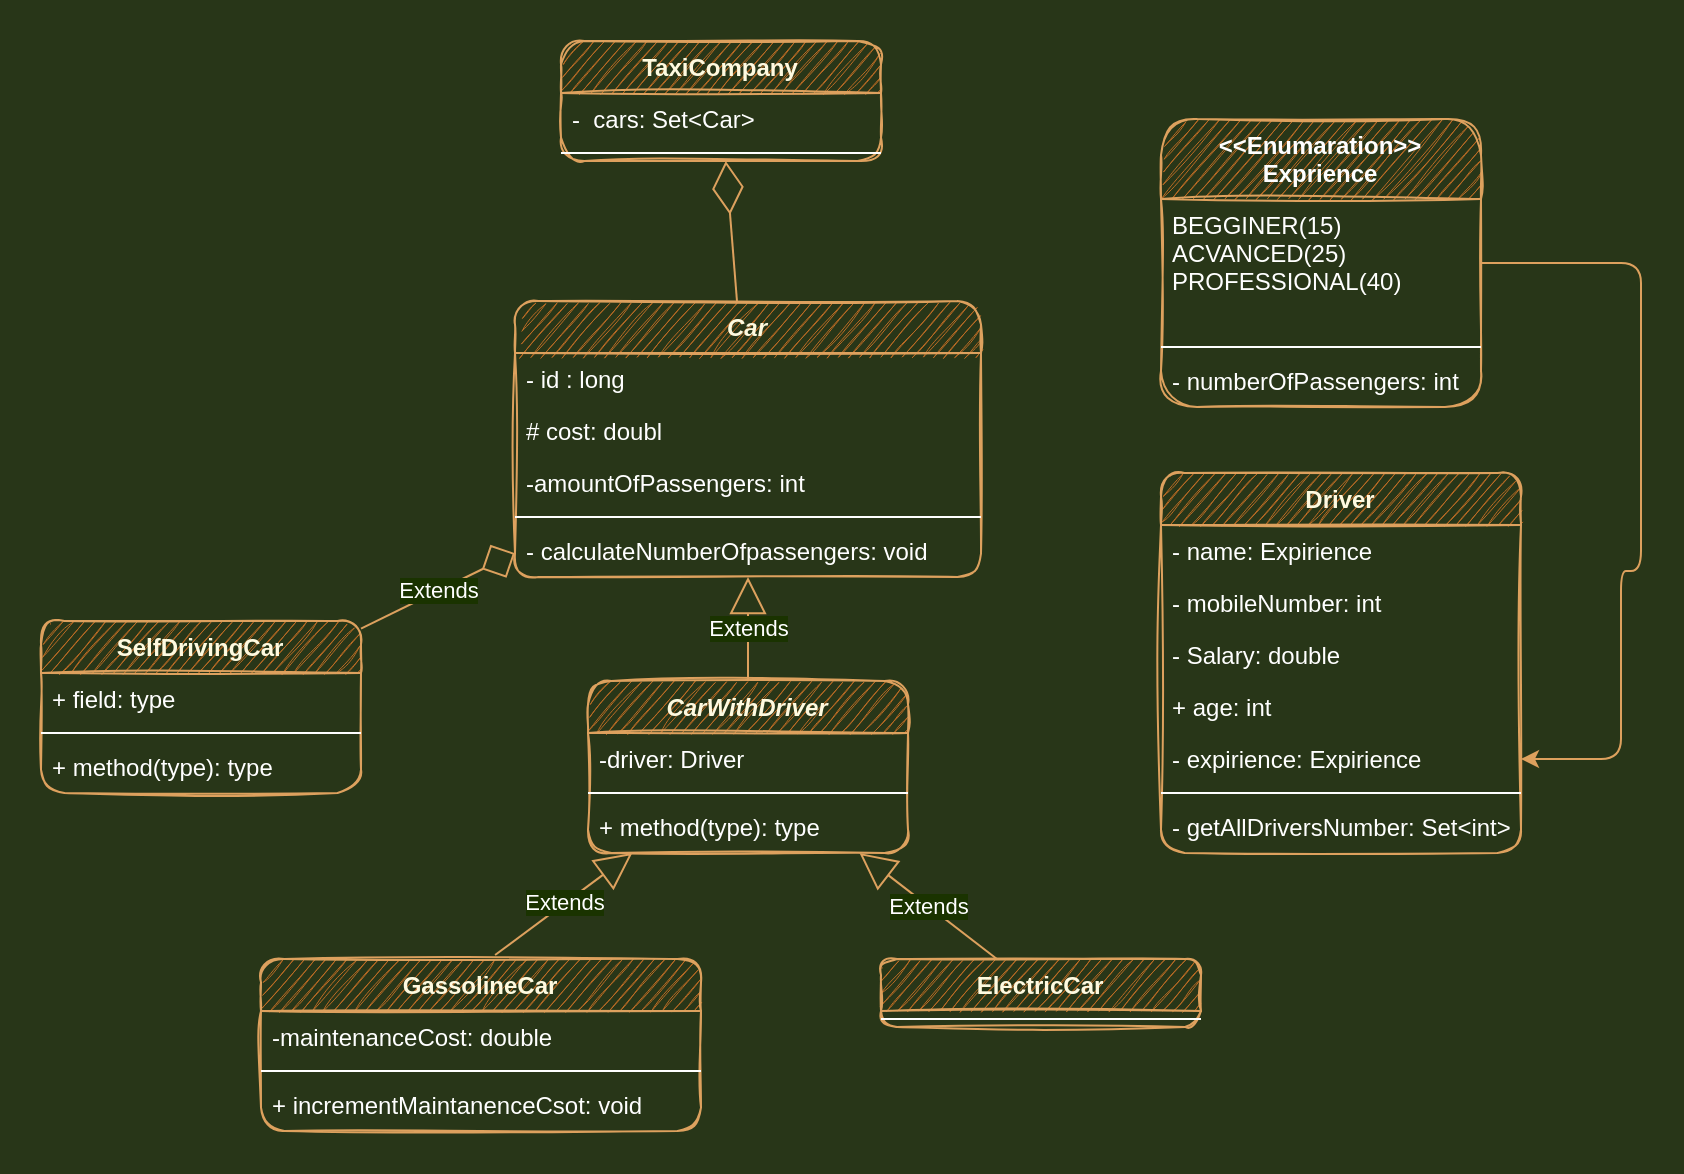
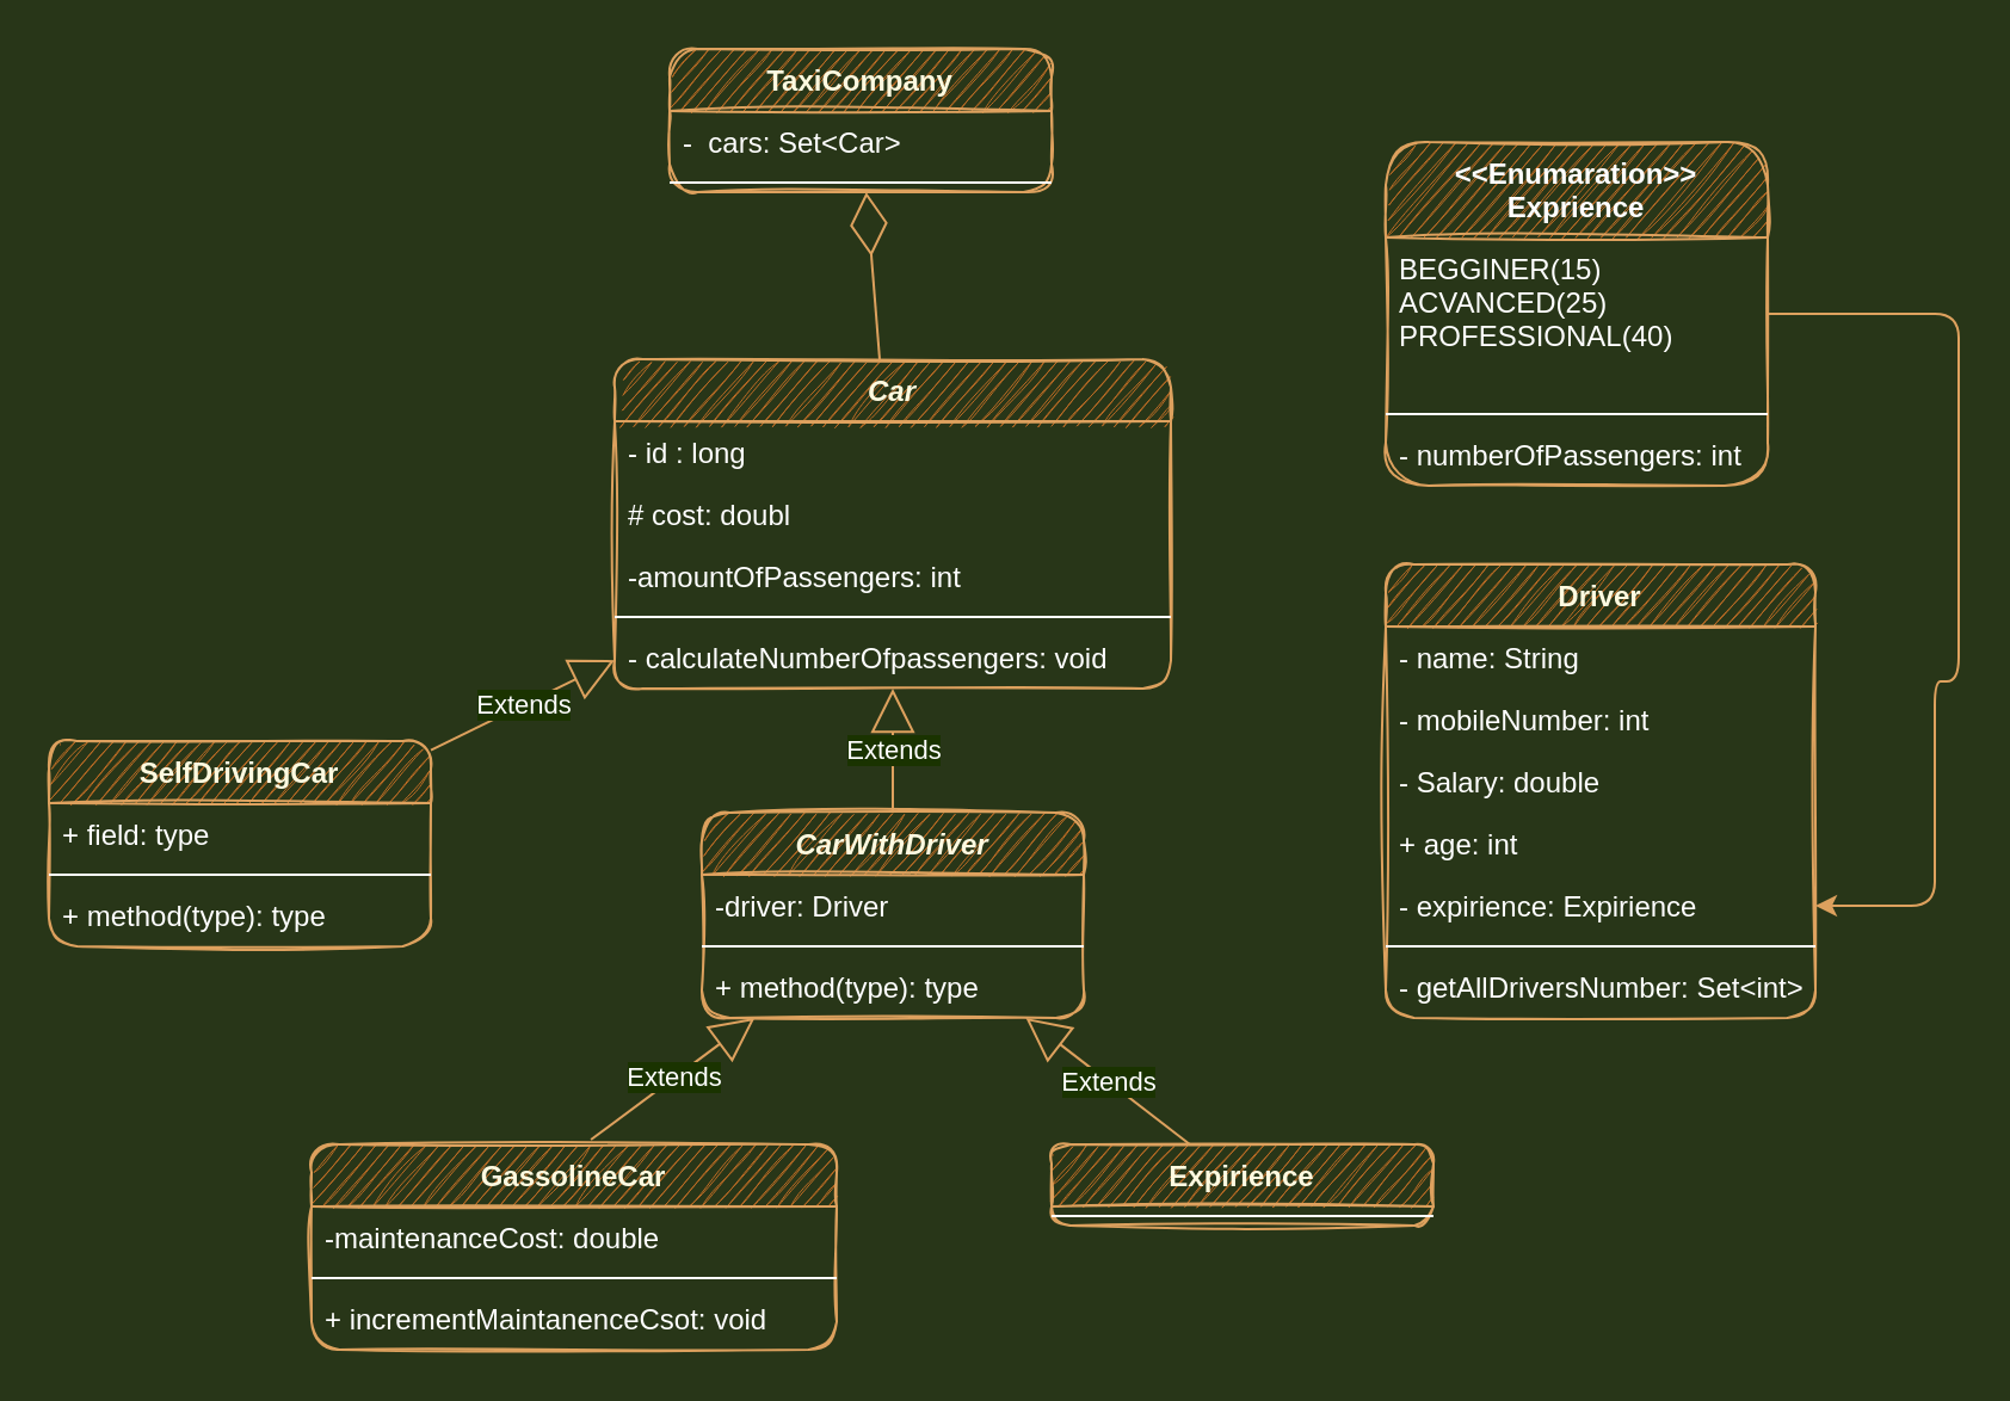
  <mxCell id="0" />
  <mxCell id="1" parent="0" />
  <mxCell id="2" value="TaxiCompany" style="swimlane;fontStyle=1;align=center;verticalAlign=top;childLayout=stackLayout;horizontal=1;startSize=26;horizontalStack=0;resizeParent=1;resizeParentMax=0;resizeLast=0;collapsible=1;marginBottom=0;rounded=1;sketch=1;fontColor=#FEFAE0;strokeColor=#DDA15E;fillColor=#BC6C25;" vertex="1" parent="1"><mxGeometry x="280" y="20" width="160" height="60" as="geometry" /></mxCell>
  <mxCell id="3" value="-  cars: Set&lt;Car&gt;" style="text;strokeColor=none;fillColor=none;align=left;verticalAlign=top;spacingLeft=4;spacingRight=4;overflow=hidden;rotatable=0;points=[[0,0.5],[1,0.5]];portConstraint=eastwest;fontColor=#FFFFFF;" vertex="1" parent="2"><mxGeometry y="26" width="160" height="26" as="geometry" /></mxCell>
  <mxCell id="4" value="" style="line;strokeWidth=1;fillColor=none;align=left;verticalAlign=middle;spacingTop=-1;spacingLeft=3;spacingRight=3;rotatable=0;labelPosition=right;points=[];portConstraint=eastwest;strokeColor=#FFFFFF;" vertex="1" parent="2"><mxGeometry y="52" width="160" height="8" as="geometry" /></mxCell>
  <mxCell id="5" value="GassolineCar" style="swimlane;fontStyle=1;align=center;verticalAlign=top;childLayout=stackLayout;horizontal=1;startSize=26;horizontalStack=0;resizeParent=1;resizeParentMax=0;resizeLast=0;collapsible=1;marginBottom=0;rounded=1;sketch=1;fontColor=#FEFAE0;strokeColor=#DDA15E;fillColor=#BC6C25;" vertex="1" parent="1"><mxGeometry x="130" y="479" width="220" height="86" as="geometry" /></mxCell>
  <mxCell id="6" value="-maintenanceCost: double" style="text;strokeColor=none;fillColor=none;align=left;verticalAlign=top;spacingLeft=4;spacingRight=4;overflow=hidden;rotatable=0;points=[[0,0.5],[1,0.5]];portConstraint=eastwest;fontColor=#FFFFFF;" vertex="1" parent="5"><mxGeometry y="26" width="220" height="26" as="geometry" /></mxCell>
  <mxCell id="7" value="" style="line;strokeWidth=1;fillColor=none;align=left;verticalAlign=middle;spacingTop=-1;spacingLeft=3;spacingRight=3;rotatable=0;labelPosition=right;points=[];portConstraint=eastwest;strokeColor=#FFFFFF;" vertex="1" parent="5"><mxGeometry y="52" width="220" height="8" as="geometry" /></mxCell>
  <mxCell id="8" value="+ incrementMaintanenceCsot: void" style="text;strokeColor=none;fillColor=none;align=left;verticalAlign=top;spacingLeft=4;spacingRight=4;overflow=hidden;rotatable=0;points=[[0,0.5],[1,0.5]];portConstraint=eastwest;fontColor=#FFFFFF;" vertex="1" parent="5"><mxGeometry y="60" width="220" height="26" as="geometry" /></mxCell>
  <mxCell id="9" value="CarWithDriver" style="swimlane;fontStyle=3;align=center;verticalAlign=top;childLayout=stackLayout;horizontal=1;startSize=26;horizontalStack=0;resizeParent=1;resizeParentMax=0;resizeLast=0;collapsible=1;marginBottom=0;rounded=1;sketch=1;fontColor=#FEFAE0;strokeColor=#DDA15E;fillColor=#BC6C25;" vertex="1" parent="1"><mxGeometry x="293.5" y="340" width="160" height="86" as="geometry" /></mxCell>
  <mxCell id="10" value="-driver: Driver" style="text;strokeColor=none;fillColor=none;align=left;verticalAlign=top;spacingLeft=4;spacingRight=4;overflow=hidden;rotatable=0;points=[[0,0.5],[1,0.5]];portConstraint=eastwest;fontColor=#FFFFFF;" vertex="1" parent="9"><mxGeometry y="26" width="160" height="26" as="geometry" /></mxCell>
  <mxCell id="11" value="" style="line;strokeWidth=1;fillColor=none;align=left;verticalAlign=middle;spacingTop=-1;spacingLeft=3;spacingRight=3;rotatable=0;labelPosition=right;points=[];portConstraint=eastwest;strokeColor=#FFFFFF;" vertex="1" parent="9"><mxGeometry y="52" width="160" height="8" as="geometry" /></mxCell>
  <mxCell id="12" value="+ method(type): type" style="text;strokeColor=none;fillColor=none;align=left;verticalAlign=top;spacingLeft=4;spacingRight=4;overflow=hidden;rotatable=0;points=[[0,0.5],[1,0.5]];portConstraint=eastwest;fontColor=#FFFFFF;" vertex="1" parent="9"><mxGeometry y="60" width="160" height="26" as="geometry" /></mxCell>
  <mxCell id="13" value="SelfDrivingCar" style="swimlane;fontStyle=1;align=center;verticalAlign=top;childLayout=stackLayout;horizontal=1;startSize=26;horizontalStack=0;resizeParent=1;resizeParentMax=0;resizeLast=0;collapsible=1;marginBottom=0;rounded=1;sketch=1;fontColor=#FEFAE0;strokeColor=#DDA15E;fillColor=#BC6C25;" vertex="1" parent="1"><mxGeometry x="20" y="310" width="160" height="86" as="geometry" /></mxCell>
  <mxCell id="14" value="+ field: type" style="text;strokeColor=none;fillColor=none;align=left;verticalAlign=top;spacingLeft=4;spacingRight=4;overflow=hidden;rotatable=0;points=[[0,0.5],[1,0.5]];portConstraint=eastwest;fontColor=#FFFFFF;" vertex="1" parent="13"><mxGeometry y="26" width="160" height="26" as="geometry" /></mxCell>
  <mxCell id="15" value="" style="line;strokeWidth=1;fillColor=none;align=left;verticalAlign=middle;spacingTop=-1;spacingLeft=3;spacingRight=3;rotatable=0;labelPosition=right;points=[];portConstraint=eastwest;strokeColor=#FFFFFF;" vertex="1" parent="13"><mxGeometry y="52" width="160" height="8" as="geometry" /></mxCell>
  <mxCell id="16" value="+ method(type): type" style="text;strokeColor=none;fillColor=none;align=left;verticalAlign=top;spacingLeft=4;spacingRight=4;overflow=hidden;rotatable=0;points=[[0,0.5],[1,0.5]];portConstraint=eastwest;fontColor=#FFFFFF;" vertex="1" parent="13"><mxGeometry y="60" width="160" height="26" as="geometry" /></mxCell>
  <mxCell id="17" value="Car" style="swimlane;fontStyle=3;align=center;verticalAlign=top;childLayout=stackLayout;horizontal=1;startSize=26;horizontalStack=0;resizeParent=1;resizeParentMax=0;resizeLast=0;collapsible=1;marginBottom=0;rounded=1;sketch=1;fontColor=#FEFAE0;strokeColor=#DDA15E;fillColor=#BC6C25;" vertex="1" parent="1"><mxGeometry x="257" y="150" width="233" height="138" as="geometry" /></mxCell>
  <mxCell id="18" value="- id : long" style="text;strokeColor=none;fillColor=none;align=left;verticalAlign=top;spacingLeft=4;spacingRight=4;overflow=hidden;rotatable=0;points=[[0,0.5],[1,0.5]];portConstraint=eastwest;fontColor=#FFFFFF;" vertex="1" parent="17"><mxGeometry y="26" width="233" height="26" as="geometry" /></mxCell>
  <mxCell id="19" value="# cost: doubl" style="text;strokeColor=none;fillColor=none;align=left;verticalAlign=top;spacingLeft=4;spacingRight=4;overflow=hidden;rotatable=0;points=[[0,0.5],[1,0.5]];portConstraint=eastwest;fontColor=#FFFFFF;" vertex="1" parent="17"><mxGeometry y="52" width="233" height="26" as="geometry" /></mxCell>
  <mxCell id="20" value="-amountOfPassengers: int" style="text;strokeColor=none;fillColor=none;align=left;verticalAlign=top;spacingLeft=4;spacingRight=4;overflow=hidden;rotatable=0;points=[[0,0.5],[1,0.5]];portConstraint=eastwest;fontColor=#FFFFFF;" vertex="1" parent="17"><mxGeometry y="78" width="233" height="26" as="geometry" /></mxCell>
  <mxCell id="21" value="" style="line;strokeWidth=1;fillColor=none;align=left;verticalAlign=middle;spacingTop=-1;spacingLeft=3;spacingRight=3;rotatable=0;labelPosition=right;points=[];portConstraint=eastwest;strokeColor=#FFFFFF;" vertex="1" parent="17"><mxGeometry y="104" width="233" height="8" as="geometry" /></mxCell>
  <mxCell id="22" value="- calculateNumberOfpassengers: void" style="text;strokeColor=none;fillColor=none;align=left;verticalAlign=top;spacingLeft=4;spacingRight=4;overflow=hidden;rotatable=0;points=[[0,0.5],[1,0.5]];portConstraint=eastwest;fontColor=#FFFFFF;" vertex="1" parent="17"><mxGeometry y="112" width="233" height="26" as="geometry" /></mxCell>
- <mxCell id="23" value="ElectricCar" style="swimlane;fontStyle=1;align=center;verticalAlign=top;childLayout=stackLayout;horizontal=1;startSize=26;horizontalStack=0;resizeParent=1;resizeParentMax=0;resizeLast=0;collapsible=1;marginBottom=0;rounded=1;sketch=1;fontColor=#FEFAE0;strokeColor=#DDA15E;fillColor=#BC6C25;" vertex="1" parent="1"><mxGeometry x="440" y="479" width="160" height="34" as="geometry" /></mxCell>
+ <mxCell id="23" value="Expirience" style="swimlane;fontStyle=1;align=center;verticalAlign=top;childLayout=stackLayout;horizontal=1;startSize=26;horizontalStack=0;resizeParent=1;resizeParentMax=0;resizeLast=0;collapsible=1;marginBottom=0;rounded=1;sketch=1;fontColor=#FEFAE0;strokeColor=#DDA15E;fillColor=#BC6C25;" vertex="1" parent="1"><mxGeometry x="440" y="479" width="160" height="34" as="geometry" /></mxCell>
  <mxCell id="24" value="" style="line;strokeWidth=1;fillColor=none;align=left;verticalAlign=middle;spacingTop=-1;spacingLeft=3;spacingRight=3;rotatable=0;labelPosition=right;points=[];portConstraint=eastwest;strokeColor=#FFFFFF;" vertex="1" parent="23"><mxGeometry y="26" width="160" height="8" as="geometry" /></mxCell>
  <mxCell id="25" value="Driver" style="swimlane;fontStyle=1;align=center;verticalAlign=top;childLayout=stackLayout;horizontal=1;startSize=26;horizontalStack=0;resizeParent=1;resizeParentMax=0;resizeLast=0;collapsible=1;marginBottom=0;rounded=1;sketch=1;fontColor=#FEFAE0;strokeColor=#DDA15E;fillColor=#BC6C25;" vertex="1" parent="1"><mxGeometry x="580" y="236" width="180" height="190" as="geometry" /></mxCell>
- <mxCell id="26" value="- name: Expirience " style="text;strokeColor=none;fillColor=none;align=left;verticalAlign=top;spacingLeft=4;spacingRight=4;overflow=hidden;rotatable=0;points=[[0,0.5],[1,0.5]];portConstraint=eastwest;fontColor=#FFFFFF;" vertex="1" parent="25"><mxGeometry y="26" width="180" height="26" as="geometry" /></mxCell>
+ <mxCell id="26" value="- name: String " style="text;strokeColor=none;fillColor=none;align=left;verticalAlign=top;spacingLeft=4;spacingRight=4;overflow=hidden;rotatable=0;points=[[0,0.5],[1,0.5]];portConstraint=eastwest;fontColor=#FFFFFF;" vertex="1" parent="25"><mxGeometry y="26" width="180" height="26" as="geometry" /></mxCell>
  <mxCell id="27" value="- mobileNumber: int" style="text;strokeColor=none;fillColor=none;align=left;verticalAlign=top;spacingLeft=4;spacingRight=4;overflow=hidden;rotatable=0;points=[[0,0.5],[1,0.5]];portConstraint=eastwest;fontColor=#FFFFFF;" vertex="1" parent="25"><mxGeometry y="52" width="180" height="26" as="geometry" /></mxCell>
  <mxCell id="28" value="- Salary: double " style="text;strokeColor=none;fillColor=none;align=left;verticalAlign=top;spacingLeft=4;spacingRight=4;overflow=hidden;rotatable=0;points=[[0,0.5],[1,0.5]];portConstraint=eastwest;fontColor=#FFFFFF;" vertex="1" parent="25"><mxGeometry y="78" width="180" height="26" as="geometry" /></mxCell>
  <mxCell id="29" value="+ age: int " style="text;strokeColor=none;fillColor=none;align=left;verticalAlign=top;spacingLeft=4;spacingRight=4;overflow=hidden;rotatable=0;points=[[0,0.5],[1,0.5]];portConstraint=eastwest;fontColor=#FFFFFF;" vertex="1" parent="25"><mxGeometry y="104" width="180" height="26" as="geometry" /></mxCell>
  <mxCell id="30" value="- expirience: Expirience" style="text;strokeColor=none;fillColor=none;align=left;verticalAlign=top;spacingLeft=4;spacingRight=4;overflow=hidden;rotatable=0;points=[[0,0.5],[1,0.5]];portConstraint=eastwest;fontColor=#FFFFFF;" vertex="1" parent="25"><mxGeometry y="130" width="180" height="26" as="geometry" /></mxCell>
  <mxCell id="31" value="" style="line;strokeWidth=1;fillColor=none;align=left;verticalAlign=middle;spacingTop=-1;spacingLeft=3;spacingRight=3;rotatable=0;labelPosition=right;points=[];portConstraint=eastwest;strokeColor=#FFFFFF;" vertex="1" parent="25"><mxGeometry y="156" width="180" height="8" as="geometry" /></mxCell>
  <mxCell id="32" value="- getAllDriversNumber: Set&lt;int&gt;" style="text;strokeColor=none;fillColor=none;align=left;verticalAlign=top;spacingLeft=4;spacingRight=4;overflow=hidden;rotatable=0;points=[[0,0.5],[1,0.5]];portConstraint=eastwest;fontColor=#FFFFFF;" vertex="1" parent="25"><mxGeometry y="164" width="180" height="26" as="geometry" /></mxCell>
  <mxCell id="33" style="edgeStyle=orthogonalEdgeStyle;curved=0;rounded=1;sketch=0;orthogonalLoop=1;jettySize=auto;html=1;fontColor=#FEFAE0;strokeColor=#DDA15E;fillColor=#BC6C25;" edge="1" parent="1" source="34" target="30"><mxGeometry relative="1" as="geometry"><Array as="points"><mxPoint x="820" y="131" /><mxPoint x="820" y="285" /><mxPoint x="810" y="285" /><mxPoint x="810" y="379" /></Array></mxGeometry></mxCell>
  <mxCell id="34" value="&lt;&lt;Enumaration&gt;&gt;&#10;Exprience" style="swimlane;fontStyle=1;align=center;verticalAlign=top;childLayout=stackLayout;horizontal=1;startSize=40;horizontalStack=0;resizeParent=1;resizeParentMax=0;resizeLast=0;collapsible=1;marginBottom=0;rounded=1;sketch=1;fontColor=#FFFFFF;strokeColor=#DDA15E;fillColor=#BC6C25;" vertex="1" parent="1"><mxGeometry x="580" y="59" width="160" height="144" as="geometry" /></mxCell>
  <mxCell id="35" value="BEGGINER(15)&#10;ACVANCED(25)&#10;PROFESSIONAL(40)" style="text;strokeColor=none;fillColor=none;align=left;verticalAlign=top;spacingLeft=4;spacingRight=4;overflow=hidden;rotatable=0;points=[[0,0.5],[1,0.5]];portConstraint=eastwest;fontColor=#FFFFFF;" vertex="1" parent="34"><mxGeometry y="40" width="160" height="70" as="geometry" /></mxCell>
  <mxCell id="36" value="" style="line;strokeWidth=1;fillColor=none;align=left;verticalAlign=middle;spacingTop=-1;spacingLeft=3;spacingRight=3;rotatable=0;labelPosition=right;points=[];portConstraint=eastwest;strokeColor=#FFFFFF;" vertex="1" parent="34"><mxGeometry y="110" width="160" height="8" as="geometry" /></mxCell>
  <mxCell id="37" value="- numberOfPassengers: int" style="text;strokeColor=none;fillColor=none;align=left;verticalAlign=top;spacingLeft=4;spacingRight=4;overflow=hidden;rotatable=0;points=[[0,0.5],[1,0.5]];portConstraint=eastwest;fontColor=#FFFFFF;" vertex="1" parent="34"><mxGeometry y="118" width="160" height="26" as="geometry" /></mxCell>
  <mxCell id="38" value="Extends" style="endArrow=block;endSize=16;endFill=0;html=1;fontColor=#FFFFFF;strokeColor=#DDA15E;fillColor=#BC6C25;labelBackgroundColor=#1A3300;" edge="1" parent="1" source="9" target="17"><mxGeometry width="160" relative="1" as="geometry"><mxPoint x="460" y="560" as="sourcePoint" /><mxPoint x="620" y="560" as="targetPoint" /></mxGeometry></mxCell>
- <mxCell id="39" value="Extends" style="endArrow=diamond;endSize=16;endFill=0;html=1;fontColor=#FFFFFF;strokeColor=#DDA15E;fillColor=#BC6C25;labelBackgroundColor=#1A3300;" edge="1" parent="1" source="13" target="17"><mxGeometry width="160" relative="1" as="geometry"><mxPoint x="460" y="560" as="sourcePoint" /><mxPoint x="620" y="560" as="targetPoint" /></mxGeometry></mxCell>
+ <mxCell id="39" value="Extends" style="endArrow=block;endSize=16;endFill=0;html=1;fontColor=#FFFFFF;strokeColor=#DDA15E;fillColor=#BC6C25;labelBackgroundColor=#1A3300;" edge="1" parent="1" source="13" target="17"><mxGeometry width="160" relative="1" as="geometry"><mxPoint x="460" y="560" as="sourcePoint" /><mxPoint x="620" y="560" as="targetPoint" /></mxGeometry></mxCell>
  <mxCell id="40" value="Extends" style="endArrow=block;endSize=16;endFill=0;html=1;fontColor=#FFFFFF;strokeColor=#DDA15E;fillColor=#BC6C25;labelBackgroundColor=#1A3300;exitX=0.532;exitY=-0.023;exitDx=0;exitDy=0;exitPerimeter=0;" edge="1" parent="1" source="5" target="9"><mxGeometry width="160" relative="1" as="geometry"><mxPoint x="190" y="323.804" as="sourcePoint" /><mxPoint x="267" y="286.079" as="targetPoint" /></mxGeometry></mxCell>
  <mxCell id="41" value="Extends" style="endArrow=block;endSize=16;endFill=0;html=1;fontColor=#FFFFFF;strokeColor=#DDA15E;fillColor=#BC6C25;labelBackgroundColor=#1A3300;" edge="1" parent="1" source="23" target="9"><mxGeometry width="160" relative="1" as="geometry"><mxPoint x="200" y="333.804" as="sourcePoint" /><mxPoint x="277" y="296.079" as="targetPoint" /></mxGeometry></mxCell>
  <mxCell id="42" value="" style="endArrow=diamondThin;endFill=0;endSize=24;html=1;fontColor=#FEFAE0;strokeColor=#DDA15E;fillColor=#BC6C25;" edge="1" parent="1" source="17" target="2"><mxGeometry width="160" relative="1" as="geometry"><mxPoint x="460" y="560" as="sourcePoint" /><mxPoint x="620" y="560" as="targetPoint" /></mxGeometry></mxCell>
